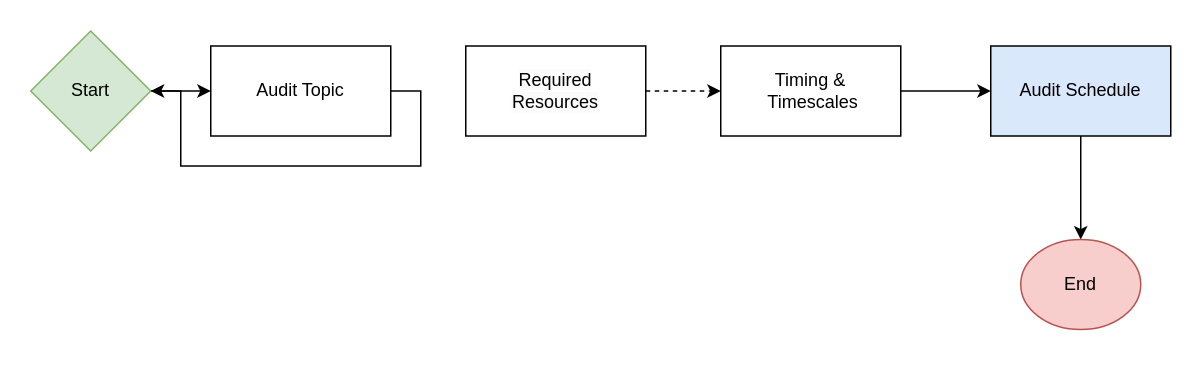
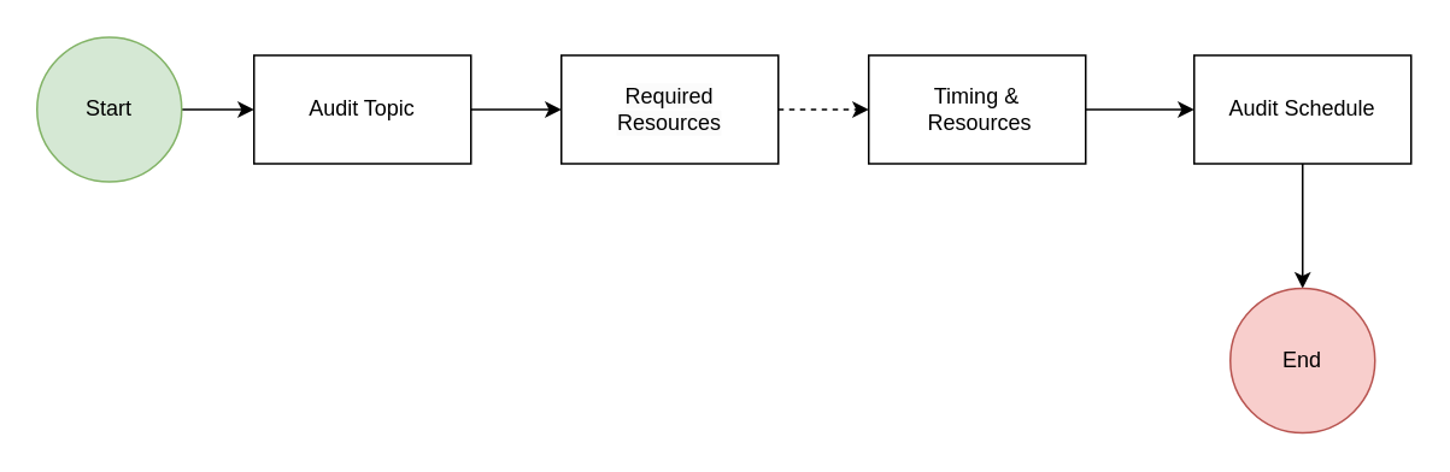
  <mxCell id="0" />
  <mxCell id="1" parent="0" />
  <mxCell id="2" style="edgeStyle=orthogonalEdgeStyle;rounded=0;orthogonalLoop=1;jettySize=auto;html=1;exitX=1;exitY=0.5;exitDx=0;exitDy=0;" parent="1" source="3" edge="1"><mxGeometry relative="1" as="geometry"><mxPoint x="140" y="60" as="targetPoint" /></mxGeometry></mxCell>
- <mxCell id="3" value="Start" style="rhombus;whiteSpace=wrap;html=1;aspect=fixed;fillColor=#d5e8d4;strokeColor=#82b366;" parent="1" vertex="1"><mxGeometry x="20" y="20" width="80" height="80" as="geometry" /></mxCell>
- <mxCell id="4" style="edgeStyle=orthogonalEdgeStyle;rounded=0;orthogonalLoop=1;jettySize=auto;html=1;exitX=1;exitY=0.5;exitDx=0;exitDy=0;" parent="1" source="5" target="3" edge="1"><mxGeometry relative="1" as="geometry" /></mxCell>
+ <mxCell id="3" value="Start" style="ellipse;whiteSpace=wrap;html=1;aspect=fixed;fillColor=#d5e8d4;strokeColor=#82b366;" parent="1" vertex="1"><mxGeometry x="20" y="20" width="80" height="80" as="geometry" /></mxCell>
+ <mxCell id="4" style="edgeStyle=orthogonalEdgeStyle;rounded=0;orthogonalLoop=1;jettySize=auto;html=1;exitX=1;exitY=0.5;exitDx=0;exitDy=0;" parent="1" source="5" target="9" edge="1"><mxGeometry relative="1" as="geometry" /></mxCell>
  <mxCell id="5" value="Audit Topic" style="rounded=0;whiteSpace=wrap;html=1;" parent="1" vertex="1"><mxGeometry x="140" y="30" width="120" height="60" as="geometry" /></mxCell>
  <mxCell id="6" value="" style="edgeStyle=orthogonalEdgeStyle;rounded=0;orthogonalLoop=1;jettySize=auto;html=1;" parent="1" source="7" target="11" edge="1"><mxGeometry relative="1" as="geometry" /></mxCell>
- <mxCell id="7" value="Timing &amp;amp;&lt;br&gt;&amp;nbsp;Timescales" style="rounded=0;whiteSpace=wrap;html=1;" parent="1" vertex="1"><mxGeometry x="480" y="30" width="120" height="60" as="geometry" /></mxCell>
+ <mxCell id="7" value="Timing &amp;amp;&lt;br&gt;&amp;nbsp;Resources" style="rounded=0;whiteSpace=wrap;html=1;" parent="1" vertex="1"><mxGeometry x="480" y="30" width="120" height="60" as="geometry" /></mxCell>
  <mxCell id="8" style="edgeStyle=orthogonalEdgeStyle;rounded=0;orthogonalLoop=1;jettySize=auto;html=1;exitX=1;exitY=0.5;exitDx=0;exitDy=0;dashed=1;" parent="1" source="9" target="7" edge="1"><mxGeometry relative="1" as="geometry" /></mxCell>
  <mxCell id="9" value="&lt;br&gt;&lt;span style=&quot;color: rgb(0, 0, 0); font-family: Helvetica; font-size: 12px; font-style: normal; font-variant-ligatures: normal; font-variant-caps: normal; font-weight: 400; letter-spacing: normal; orphans: 2; text-align: center; text-indent: 0px; text-transform: none; widows: 2; word-spacing: 0px; -webkit-text-stroke-width: 0px; white-space: normal; background-color: rgb(251, 251, 251); text-decoration-thickness: initial; text-decoration-style: initial; text-decoration-color: initial; display: inline !important; float: none;&quot;&gt;Required &lt;br&gt;Resources&lt;/span&gt;&lt;div&gt;&lt;br/&gt;&lt;/div&gt;" style="rounded=0;whiteSpace=wrap;html=1;" parent="1" vertex="1"><mxGeometry x="310" y="30" width="120" height="60" as="geometry" /></mxCell>
  <mxCell id="10" value="" style="edgeStyle=orthogonalEdgeStyle;rounded=0;orthogonalLoop=1;jettySize=auto;html=1;" parent="1" source="11" target="12" edge="1"><mxGeometry relative="1" as="geometry" /></mxCell>
- <mxCell id="11" value="Audit Schedule" style="rounded=0;whiteSpace=wrap;html=1;fillColor=#dae8fc;" parent="1" vertex="1"><mxGeometry x="660" y="30" width="120" height="60" as="geometry" /></mxCell>
- <mxCell id="12" value="End" style="ellipse;whiteSpace=wrap;html=1;aspect=fixed;fillColor=#f8cecc;strokeColor=#b85450;" parent="1" vertex="1"><mxGeometry x="680" y="159" width="80" height="60" as="geometry" /></mxCell>
+ <mxCell id="11" value="Audit Schedule" style="rounded=0;whiteSpace=wrap;html=1;" parent="1" vertex="1"><mxGeometry x="660" y="30" width="120" height="60" as="geometry" /></mxCell>
+ <mxCell id="12" value="End" style="ellipse;whiteSpace=wrap;html=1;aspect=fixed;fillColor=#f8cecc;strokeColor=#b85450;" parent="1" vertex="1"><mxGeometry x="680" y="159" width="80" height="80" as="geometry" /></mxCell>
